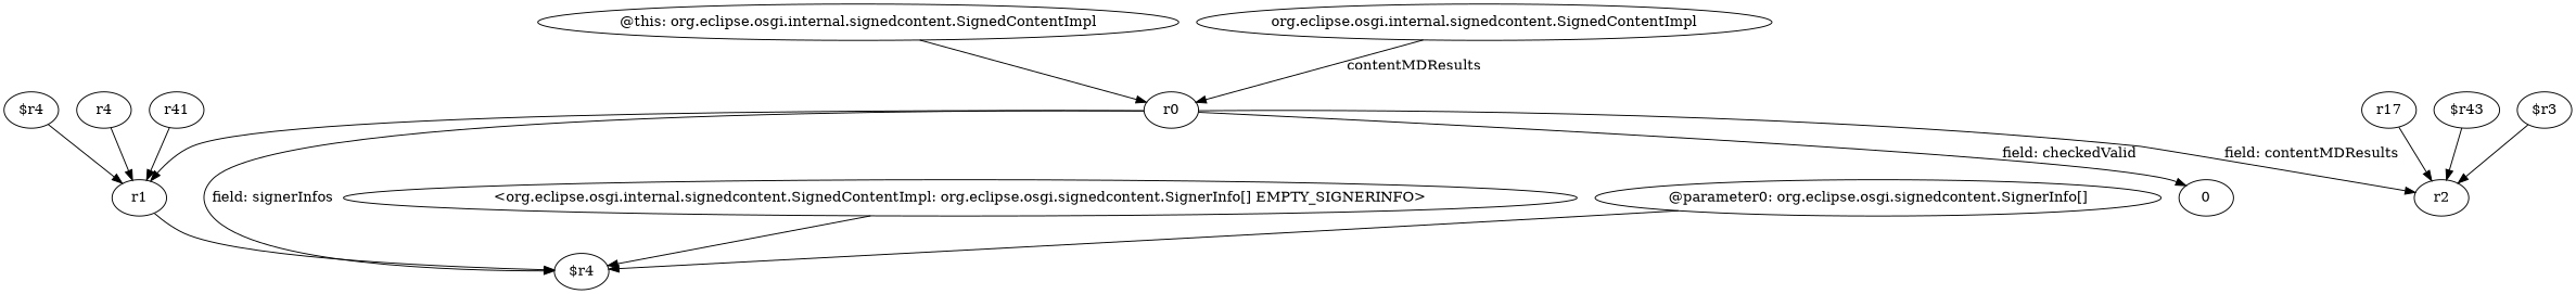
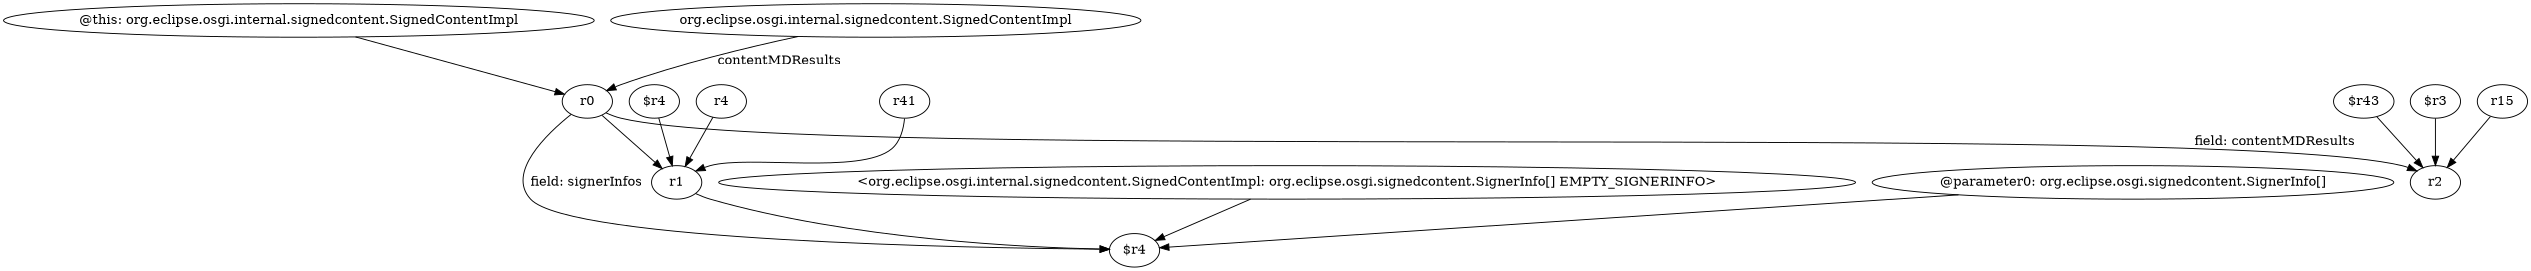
  digraph {
    n1 [label="@this: org.eclipse.osgi.internal.signedcontent.SignedContentImpl"]
    n2 [label=r0]
    n3 [label="$r4"]
    n4 [label=r2]
-   n5 [label=0]
    n6 [label=r1]
    n7 [label="<org.eclipse.osgi.internal.signedcontent.SignedContentImpl: org.eclipse.osgi.signedcontent.SignerInfo[] EMPTY_SIGNERINFO>"]
    n8 [label="$r43"]
    n9 [label="$r4"]
    n10 [label="org.eclipse.osgi.internal.signedcontent.SignedContentImpl"]
    n11 [label=r4]
    n12 [label=r41]
    n13 [label="$r3"]
    n14 [label="@parameter0: org.eclipse.osgi.signedcontent.SignerInfo[]"]
-   n15 [label=r17]
+   n15 [label=r15]
    n1 -> n2
    n2 -> n3 [label="field: signerInfos"]
    n2 -> n4 [label="field: contentMDResults"]
-   n2 -> n5 [label="field: checkedValid"]
    n2 -> n6
    n6 -> n3
    n7 -> n3
    n8 -> n4
    n9 -> n6
    n10 -> n2 [label=contentMDResults]
    n11 -> n6
    n12 -> n6
    n13 -> n4
    n14 -> n3
    n15 -> n4
  }
